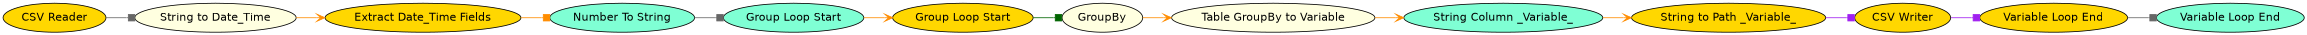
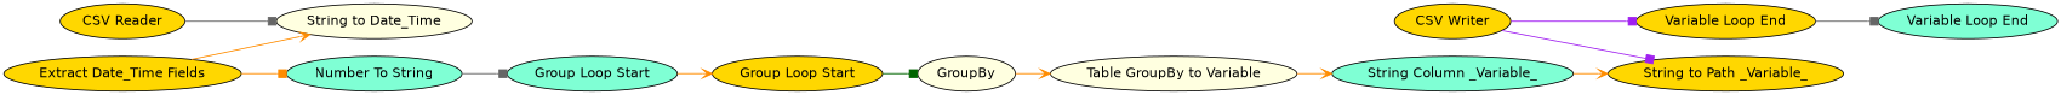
  digraph {
    fontname="DejaVu Sans"
    rankdir=LR
    node [fillcolor=gold fontname="DejaVu Sans" style=filled]
    edge [arrowhead=box color=darkorange fontname="DejaVu Sans"]
    n1 [label="CSV Writer"]
    n2 [label="Variable Loop End"]
    n3 [fillcolor=aquamarine label="Variable Loop End"]
    n4 [label="CSV Reader"]
    n5 [fillcolor=lightyellow label="String to Date_Time"]
    n6 [label="Extract Date_Time Fields"]
    n7 [fillcolor=aquamarine label="Number To String"]
    n8 [fillcolor=aquamarine label="Group Loop Start"]
    n9 [label="Group Loop Start"]
    n10 [fillcolor=lightyellow label=GroupBy]
    n11 [fillcolor=lightyellow label="Table GroupBy to Variable"]
    n12 [fillcolor=aquamarine label="String Column _Variable_"]
    n13 [label="String to Path _Variable_"]
    n1 -> n2 [color=purple]
    n2 -> n3 [color=gray40]
    n4 -> n5 [color=gray40]
-   n5 -> n6 [arrowhead=vee]
+   n6 -> n5 [arrowhead=vee]
    n6 -> n7
    n7 -> n8 [color=gray40]
    n8 -> n9 [arrowhead=vee]
    n9 -> n10 [color=darkgreen]
    n10 -> n11 [arrowhead=vee]
    n11 -> n12 [arrowhead=vee]
    n12 -> n13 [arrowhead=vee]
-   n13 -> n1 [color=purple]
+   n1 -> n13 [color=purple]
  }
